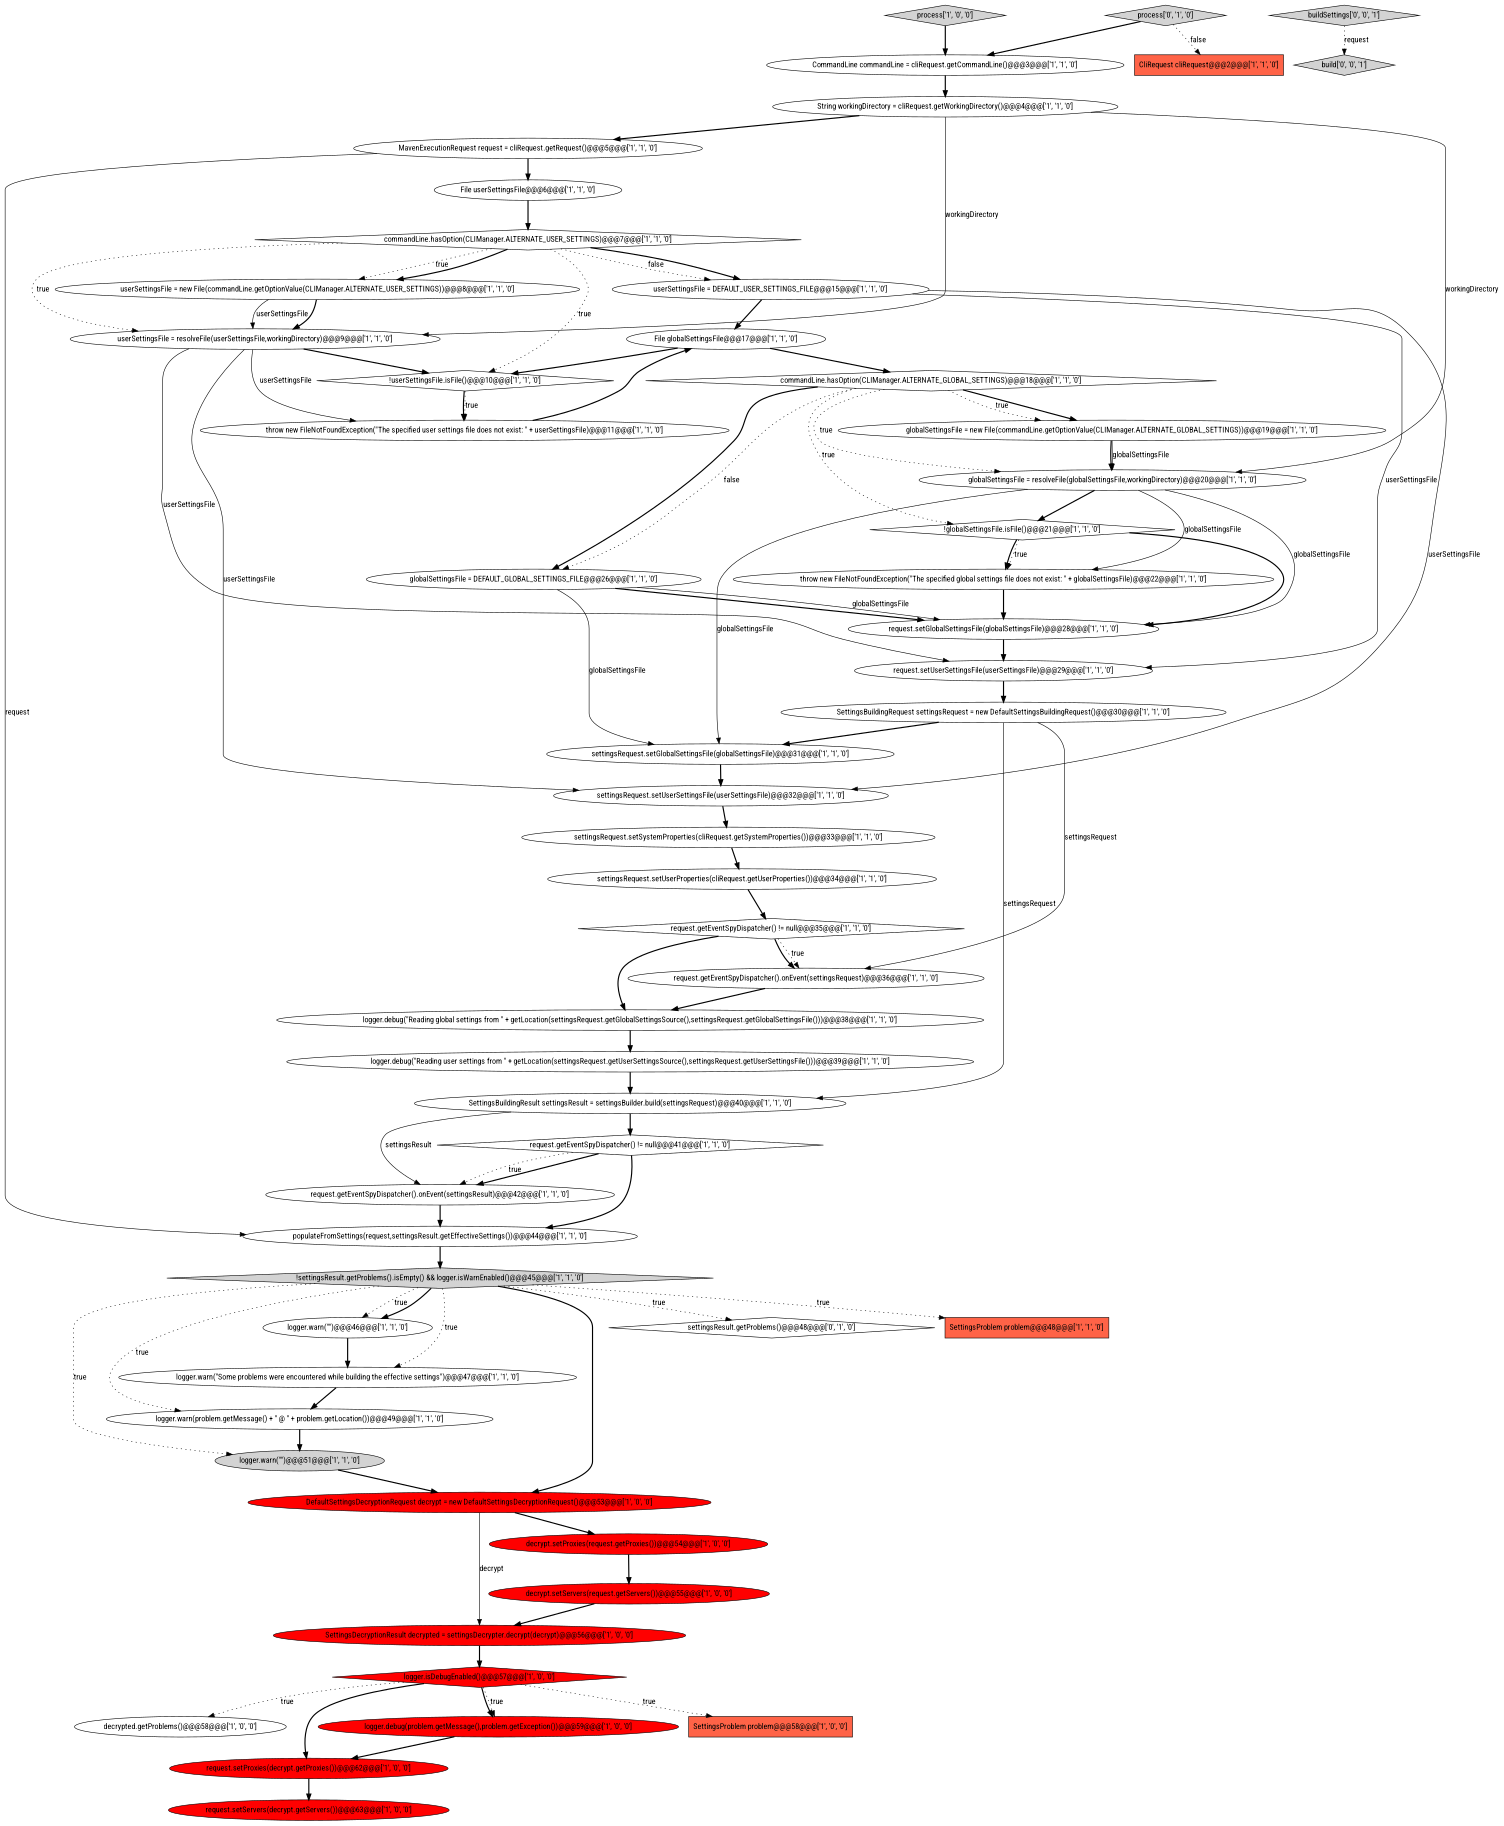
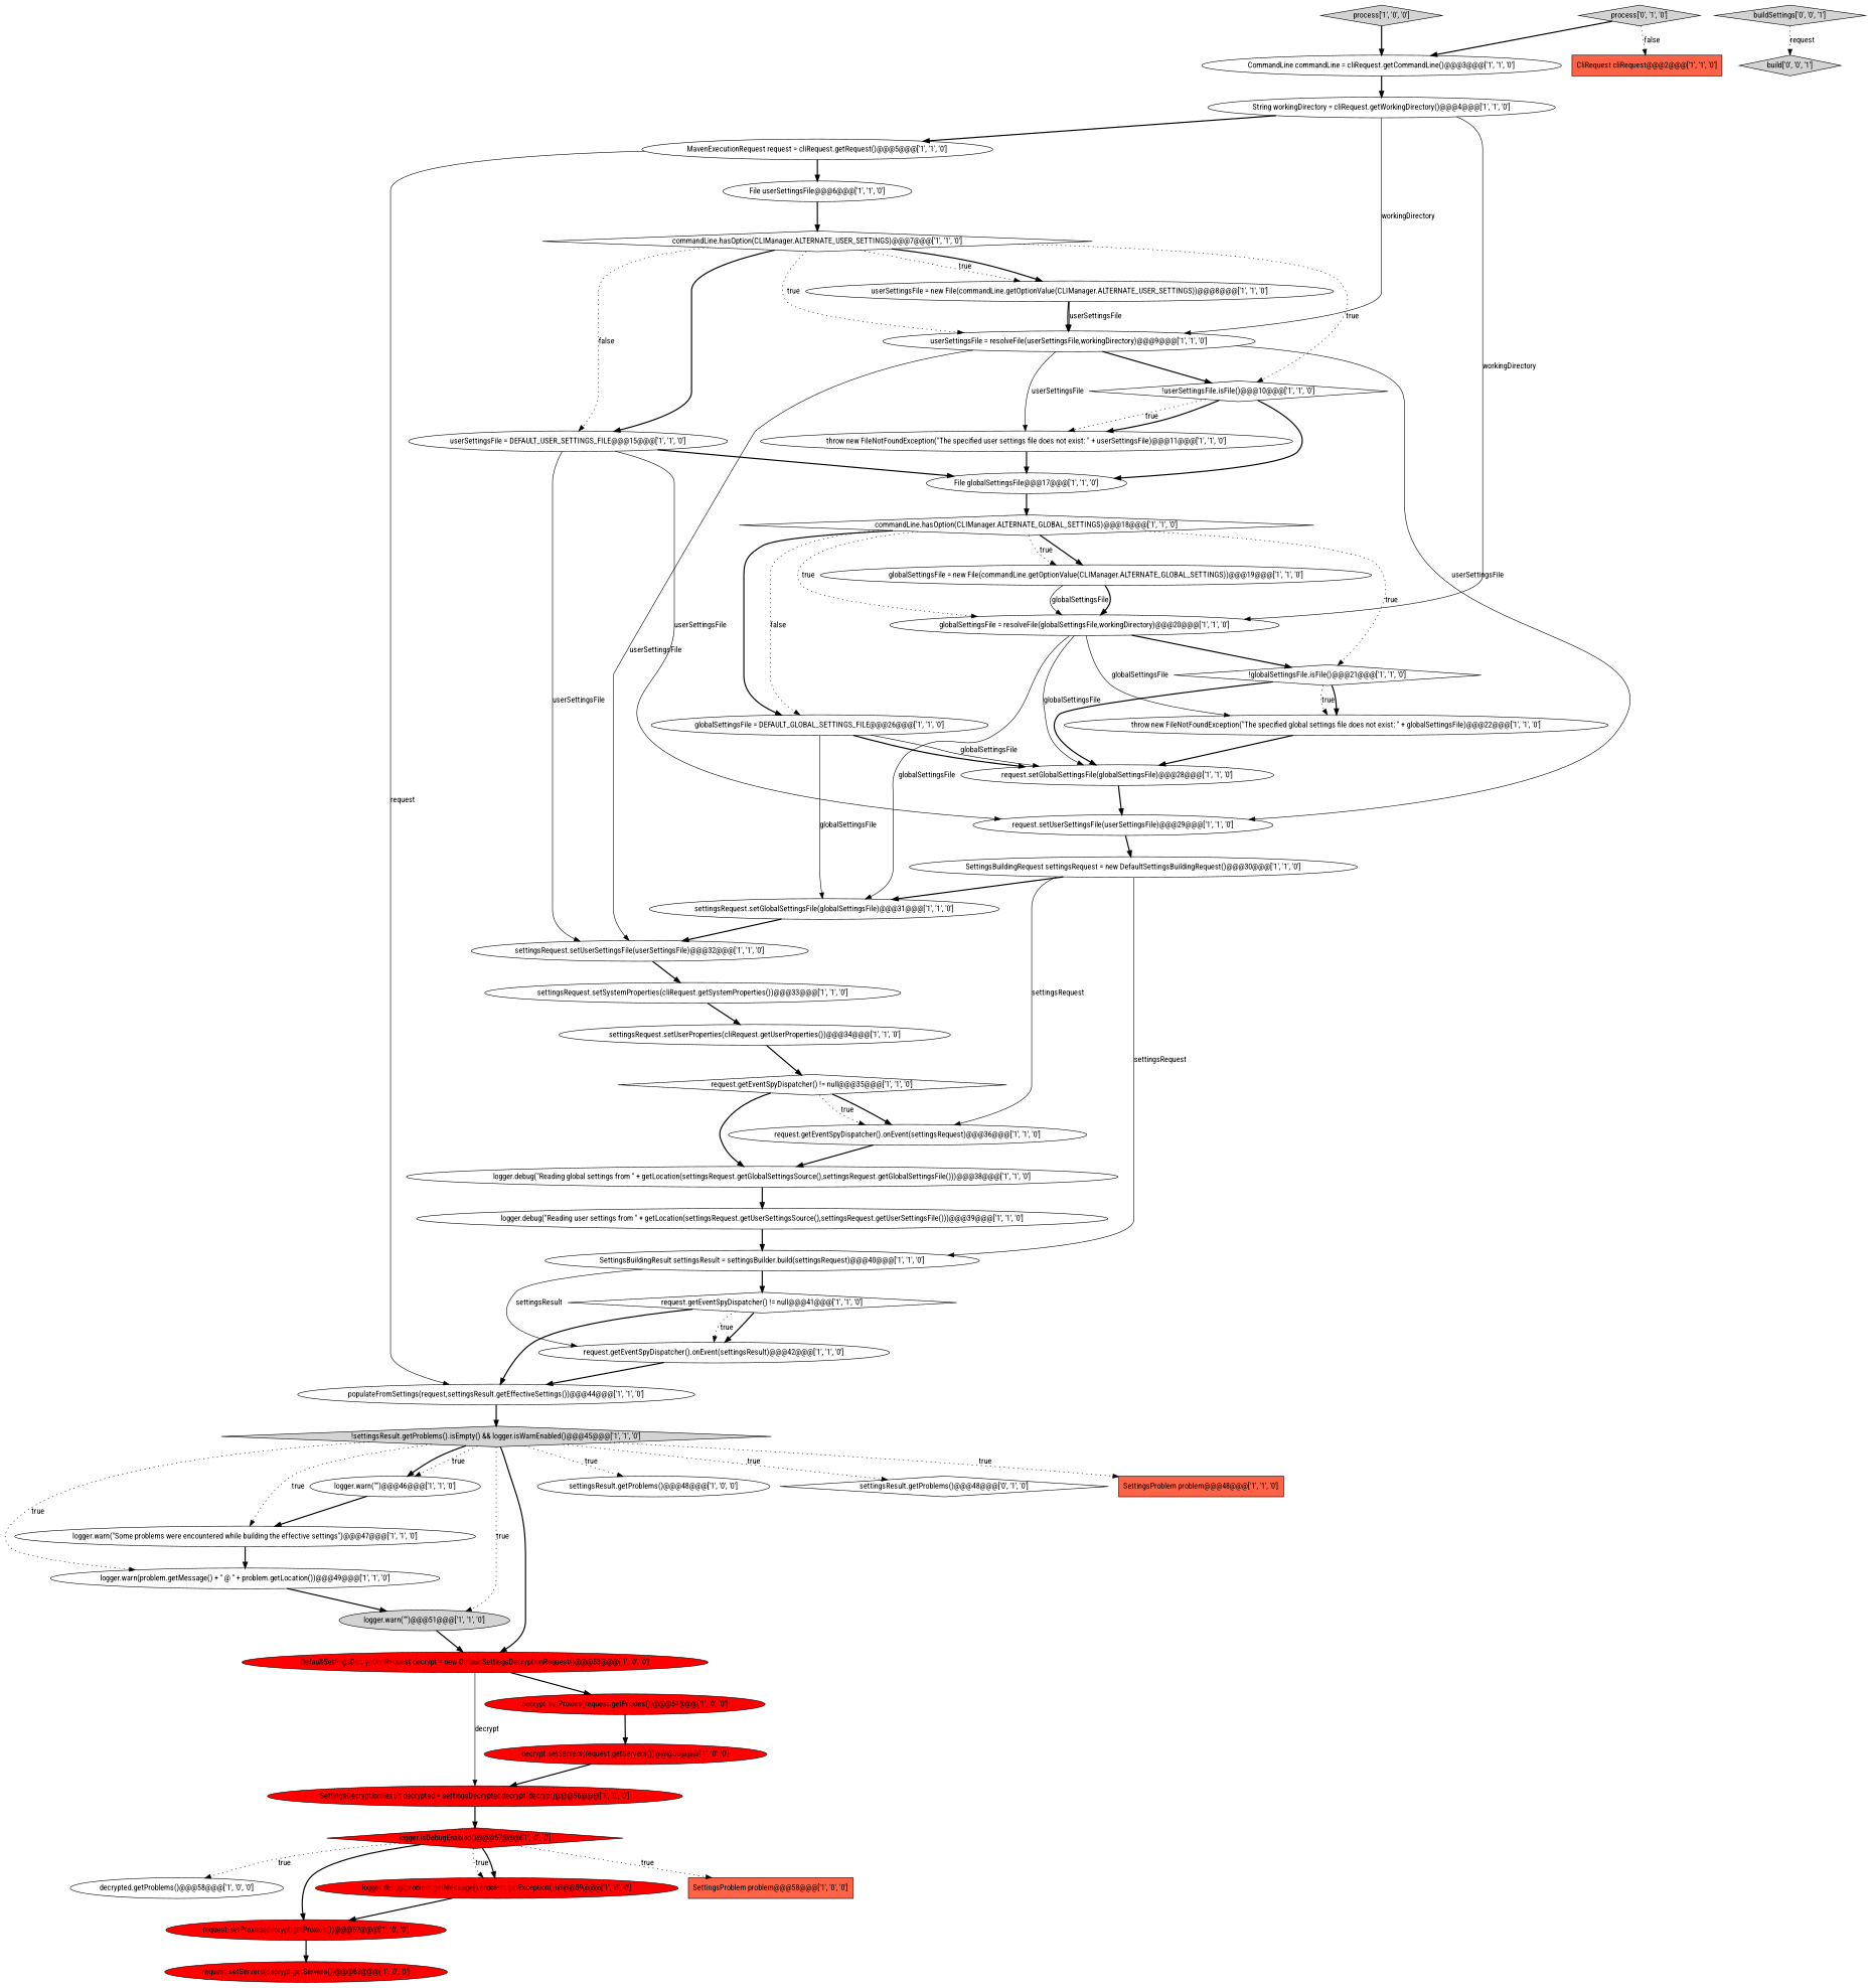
  digraph {
    fontname="Roboto Condensed"
    node [fillcolor=white fontname="Roboto Condensed" shape=ellipse style=filled]
    edge [fontname="Roboto Condensed" style=bold]
    n1 [label="logger.warn(problem.getMessage() + \" @ \" + problem.getLocation())@@@49@@@['1', '1', '0']"]
    n2 [fillcolor=lightgray label="logger.warn(\"\")@@@51@@@['1', '1', '0']"]
    n3 [fillcolor=red label="DefaultSettingsDecryptionRequest decrypt = new DefaultSettingsDecryptionRequest()@@@53@@@['1', '0', '0']"]
    n4 [label="logger.debug(\"Reading user settings from \" + getLocation(settingsRequest.getUserSettingsSource(),settingsRequest.getUserSettingsFile()))@@@39@@@['1', '1', '0']"]
    n5 [label="SettingsBuildingResult settingsResult = settingsBuilder.build(settingsRequest)@@@40@@@['1', '1', '0']"]
    n6 [label="request.getEventSpyDispatcher() != null@@@41@@@['1', '1', '0']" shape=diamond]
    n7 [label="request.getEventSpyDispatcher().onEvent(settingsResult)@@@42@@@['1', '1', '0']"]
    n8 [label="decrypted.getProblems()@@@58@@@['1', '0', '0']"]
    n9 [label="logger.warn(\"\")@@@46@@@['1', '1', '0']"]
    n10 [label="logger.warn(\"Some problems were encountered while building the effective settings\")@@@47@@@['1', '1', '0']"]
    n11 [label="MavenExecutionRequest request = cliRequest.getRequest()@@@5@@@['1', '1', '0']"]
    n12 [label="File userSettingsFile@@@6@@@['1', '1', '0']"]
    n13 [label="populateFromSettings(request,settingsResult.getEffectiveSettings())@@@44@@@['1', '1', '0']"]
    n14 [label="commandLine.hasOption(CLIManager.ALTERNATE_USER_SETTINGS)@@@7@@@['1', '1', '0']" shape=diamond]
    n15 [fillcolor=lightgray label="!settingsResult.getProblems().isEmpty() && logger.isWarnEnabled()@@@45@@@['1', '1', '0']" shape=diamond]
    n16 [label="request.setUserSettingsFile(userSettingsFile)@@@29@@@['1', '1', '0']"]
    n17 [label="SettingsBuildingRequest settingsRequest = new DefaultSettingsBuildingRequest()@@@30@@@['1', '1', '0']"]
    n18 [label="settingsRequest.setGlobalSettingsFile(globalSettingsFile)@@@31@@@['1', '1', '0']"]
    n19 [label="request.getEventSpyDispatcher().onEvent(settingsRequest)@@@36@@@['1', '1', '0']"]
    n20 [fillcolor=red label="SettingsDecryptionResult decrypted = settingsDecrypter.decrypt(decrypt)@@@56@@@['1', '0', '0']"]
    n21 [fillcolor=red label="logger.isDebugEnabled()@@@57@@@['1', '0', '0']" shape=diamond]
    n22 [fillcolor=red label="logger.debug(problem.getMessage(),problem.getException())@@@59@@@['1', '0', '0']"]
    n23 [fillcolor=red label="request.setProxies(decrypt.getProxies())@@@62@@@['1', '0', '0']"]
    n24 [fillcolor=tomato label="SettingsProblem problem@@@58@@@['1', '0', '0']" shape=box]
    n25 [label="globalSettingsFile = resolveFile(globalSettingsFile,workingDirectory)@@@20@@@['1', '1', '0']"]
    n26 [label="request.setGlobalSettingsFile(globalSettingsFile)@@@28@@@['1', '1', '0']"]
    n27 [label="!globalSettingsFile.isFile()@@@21@@@['1', '1', '0']" shape=diamond]
    n28 [label="throw new FileNotFoundException(\"The specified global settings file does not exist: \" + globalSettingsFile)@@@22@@@['1', '1', '0']"]
    n29 [label="settingsRequest.setUserSettingsFile(userSettingsFile)@@@32@@@['1', '1', '0']"]
    n30 [label="settingsRequest.setUserProperties(cliRequest.getUserProperties())@@@34@@@['1', '1', '0']"]
    n31 [label="request.getEventSpyDispatcher() != null@@@35@@@['1', '1', '0']" shape=diamond]
    n32 [label="logger.debug(\"Reading global settings from \" + getLocation(settingsRequest.getGlobalSettingsSource(),settingsRequest.getGlobalSettingsFile()))@@@38@@@['1', '1', '0']"]
    n33 [fillcolor=red label="request.setServers(decrypt.getServers())@@@63@@@['1', '0', '0']"]
    n34 [label="userSettingsFile = new File(commandLine.getOptionValue(CLIManager.ALTERNATE_USER_SETTINGS))@@@8@@@['1', '1', '0']"]
    n35 [label="userSettingsFile = DEFAULT_USER_SETTINGS_FILE@@@15@@@['1', '1', '0']"]
    n36 [label="userSettingsFile = resolveFile(userSettingsFile,workingDirectory)@@@9@@@['1', '1', '0']"]
    n37 [label="!userSettingsFile.isFile()@@@10@@@['1', '1', '0']" shape=diamond]
    n38 [label="File globalSettingsFile@@@17@@@['1', '1', '0']"]
    n39 [label="throw new FileNotFoundException(\"The specified user settings file does not exist: \" + userSettingsFile)@@@11@@@['1', '1', '0']"]
    n40 [fillcolor=red label="decrypt.setServers(request.getServers())@@@55@@@['1', '0', '0']"]
    n41 [label="CommandLine commandLine = cliRequest.getCommandLine()@@@3@@@['1', '1', '0']"]
    n42 [label="String workingDirectory = cliRequest.getWorkingDirectory()@@@4@@@['1', '1', '0']"]
    n43 [fillcolor=lightgray label="build['0', '0', '1']" shape=diamond]
    n44 [fillcolor=red label="decrypt.setProxies(request.getProxies())@@@54@@@['1', '0', '0']"]
    n45 [label="commandLine.hasOption(CLIManager.ALTERNATE_GLOBAL_SETTINGS)@@@18@@@['1', '1', '0']" shape=diamond]
+   n46 [label="settingsResult.getProblems()@@@48@@@['1', '0', '0']"]
    n47 [label="settingsResult.getProblems()@@@48@@@['0', '1', '0']" shape=diamond]
    n48 [fillcolor=tomato label="SettingsProblem problem@@@48@@@['1', '1', '0']" shape=box]
    n49 [label="globalSettingsFile = DEFAULT_GLOBAL_SETTINGS_FILE@@@26@@@['1', '1', '0']"]
    n50 [label="globalSettingsFile = new File(commandLine.getOptionValue(CLIManager.ALTERNATE_GLOBAL_SETTINGS))@@@19@@@['1', '1', '0']"]
    n51 [label="settingsRequest.setSystemProperties(cliRequest.getSystemProperties())@@@33@@@['1', '1', '0']"]
    n52 [fillcolor=lightgray label="process['1', '0', '0']" shape=diamond]
    n53 [fillcolor=tomato label="CliRequest cliRequest@@@2@@@['1', '1', '0']" shape=box]
    n54 [fillcolor=lightgray label="buildSettings['0', '0', '1']" shape=diamond]
    n55 [fillcolor=lightgray label="process['0', '1', '0']" shape=diamond]
    n1 -> n2
    n2 -> n3
    n3 -> n20 [label=decrypt style=solid]
    n3 -> n44
    n4 -> n5
    n5 -> n6
    n5 -> n7 [label=settingsResult style=solid]
    n6 -> n7
    n6 -> n7 [label=true style=dotted]
    n6 -> n13
    n7 -> n13
    n9 -> n10
    n10 -> n1
    n11 -> n12
    n11 -> n13 [label=request style=solid]
    n12 -> n14
    n13 -> n15
    n14 -> n34 [label=true style=dotted]
    n14 -> n34
    n14 -> n35
    n14 -> n35 [label=false style=dotted]
    n14 -> n36 [label=true style=dotted]
    n14 -> n37 [label=true style=dotted]
    n15 -> n1 [label=true style=dotted]
    n15 -> n2 [label=true style=dotted]
    n15 -> n3
    n15 -> n9 [label=true style=dotted]
    n15 -> n9
    n15 -> n10 [label=true style=dotted]
+   n15 -> n46 [label=true style=dotted]
    n15 -> n47 [label=true style=dotted]
    n15 -> n48 [label=true style=dotted]
    n16 -> n17
    n17 -> n5 [label=settingsRequest style=solid]
    n17 -> n18
    n17 -> n19 [label=settingsRequest style=solid]
    n18 -> n29
    n19 -> n32
    n20 -> n21
    n21 -> n8 [label=true style=dotted]
    n21 -> n22 [label=true style=dotted]
    n21 -> n22
    n21 -> n23
    n21 -> n24 [label=true style=dotted]
    n22 -> n23
    n23 -> n33
    n25 -> n18 [label=globalSettingsFile style=solid]
    n25 -> n26 [label=globalSettingsFile style=solid]
    n25 -> n27
    n25 -> n28 [label=globalSettingsFile style=solid]
    n26 -> n16
    n27 -> n26
    n27 -> n28 [label=true style=dotted]
    n27 -> n28
    n28 -> n26
    n29 -> n51
    n30 -> n31
    n31 -> n19
    n31 -> n19 [label=true style=dotted]
    n31 -> n32
    n32 -> n4
    n34 -> n36 [label=userSettingsFile style=solid]
    n34 -> n36
    n35 -> n16 [label=userSettingsFile style=solid]
    n35 -> n29 [label=userSettingsFile style=solid]
    n35 -> n38
    n36 -> n16 [label=userSettingsFile style=solid]
    n36 -> n29 [label=userSettingsFile style=solid]
    n36 -> n37
    n36 -> n39 [label=userSettingsFile style=solid]
-   n38 -> n37
+   n37 -> n38
    n37 -> n39 [label=true style=dotted]
    n37 -> n39
    n38 -> n45
    n39 -> n38
    n40 -> n20
    n41 -> n42
    n42 -> n11
    n42 -> n25 [label=workingDirectory style=solid]
    n42 -> n36 [label=workingDirectory style=solid]
    n44 -> n40
    n45 -> n25 [label=true style=dotted]
    n45 -> n27 [label=true style=dotted]
    n45 -> n49
    n45 -> n49 [label=false style=dotted]
    n45 -> n50
    n45 -> n50 [label=true style=dotted]
    n49 -> n18 [label=globalSettingsFile style=solid]
    n49 -> n26
    n49 -> n26 [label=globalSettingsFile style=solid]
    n50 -> n25 [label=globalSettingsFile style=solid]
    n50 -> n25
    n51 -> n30
    n52 -> n41
    n54 -> n43 [label=request style=dotted]
    n55 -> n41
    n55 -> n53 [label=false style=dotted]
  }
